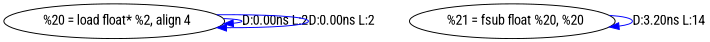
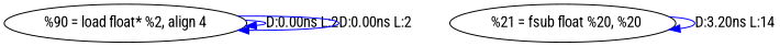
  digraph {
    fontname="Roboto Condensed"
    node [fontname="Roboto Condensed"]
    edge [color=blue fontname="Roboto Condensed"]
-   n1 [label="  %20 = load float* %2, align 4"]
+   n1 [label="%90 = load float* %2, align 4"]
    n2 [label="  %21 = fsub float %20, %20"]
    n1 -> n1 [label="D:0.00ns L:2"]
    n1 -> n1 [label="D:0.00ns L:2"]
    n2 -> n2 [label="D:3.20ns L:14"]
  }
